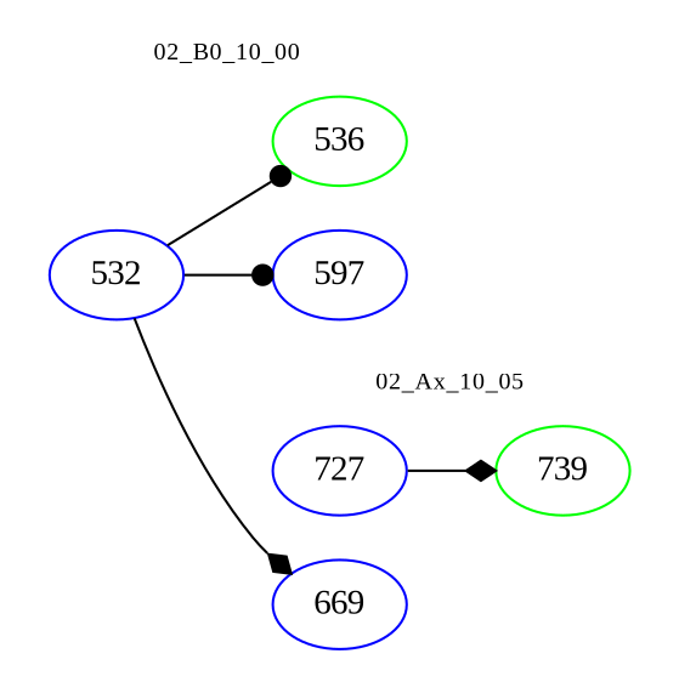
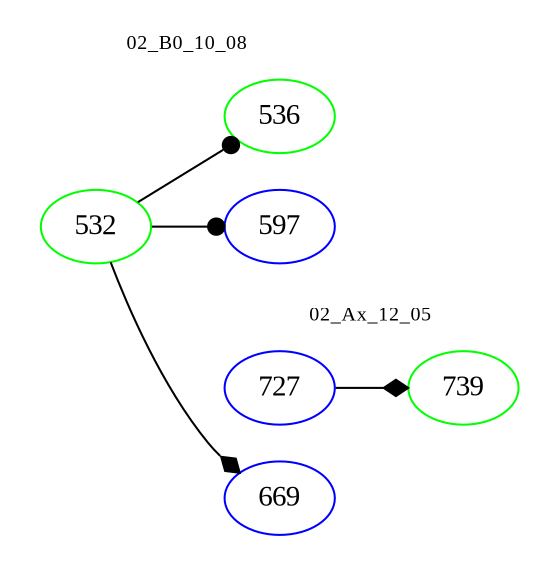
  digraph {
    fontname="Liberation Serif"
    rankdir=LR
    node [color=blue fontname="Liberation Serif"]
    edge [arrowhead=diamond color=black fontname="Liberation Serif"]
    n1 [label=727]
    n2 [label=669]
    n3 [color=green label=739]
-   n4 [label=532]
+   n4 [color=green label=532]
    n5 [label=597]
    n6 [color=green label=536]
    subgraph cluster_1 {
      color=white
      fontsize=10
-     label="02_Ax_10_05"
+     label="02_Ax_12_05"
      n1
      n2
      n3
    }
    subgraph cluster_2 {
      color=white
      fontsize=10
-     label="02_B0_10_00"
+     label="02_B0_10_08"
      n4
      n5
      n6
    }
    n1 -> n3
    n4 -> n2
    n4 -> n5 [arrowhead=dot]
    n4 -> n6 [arrowhead=dot]
  }
